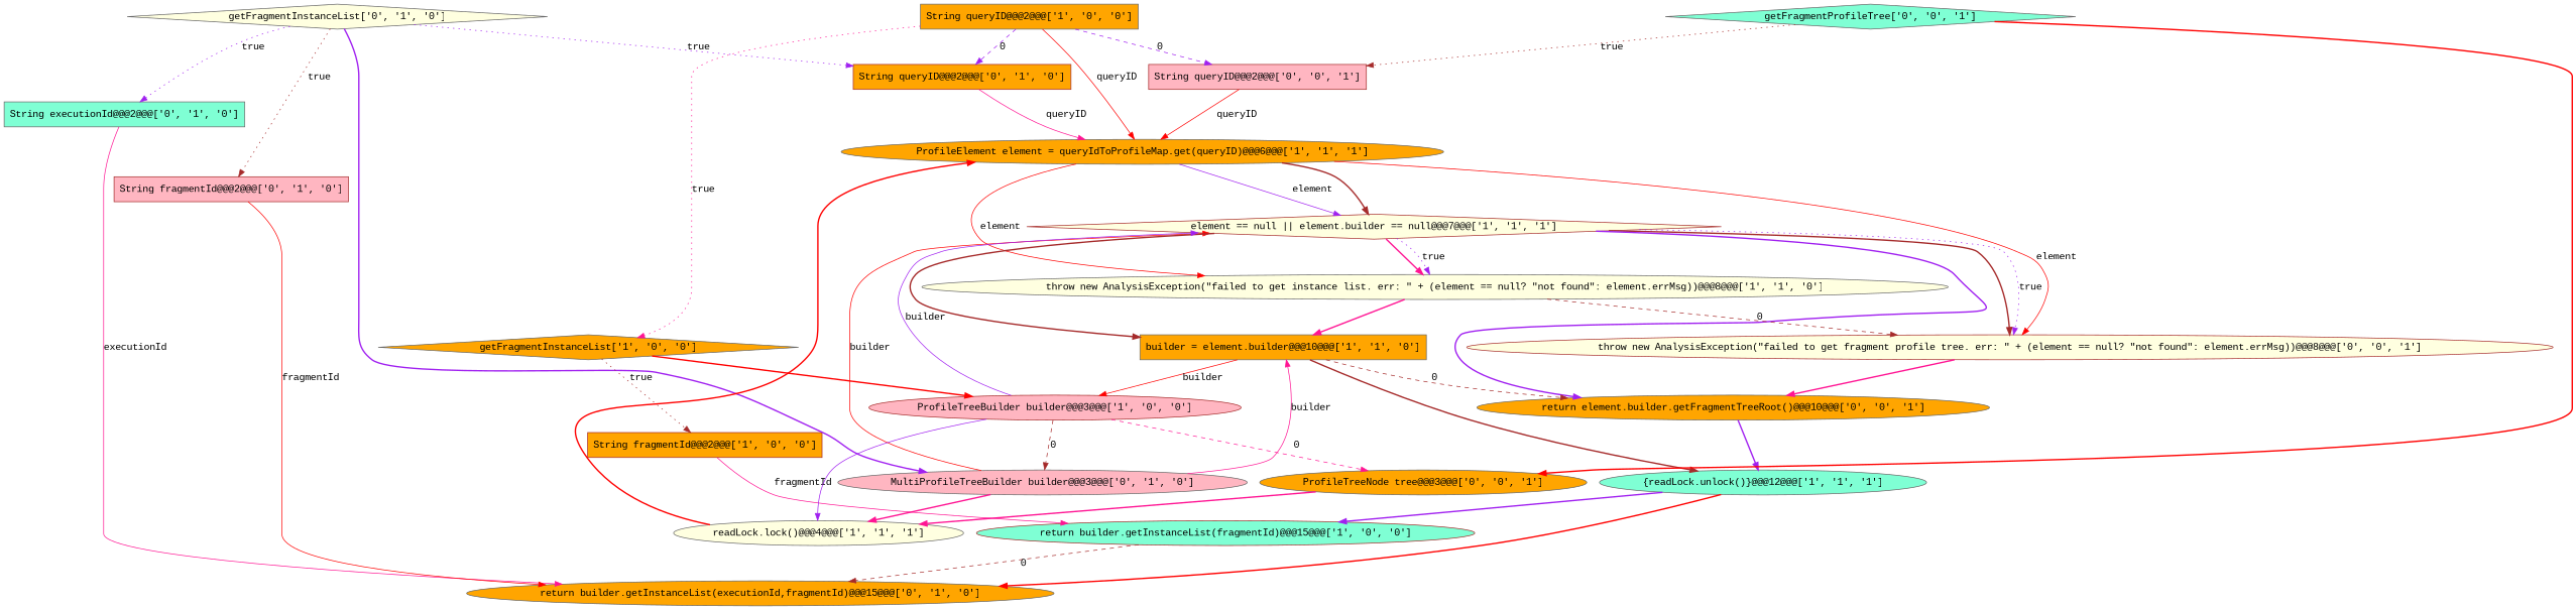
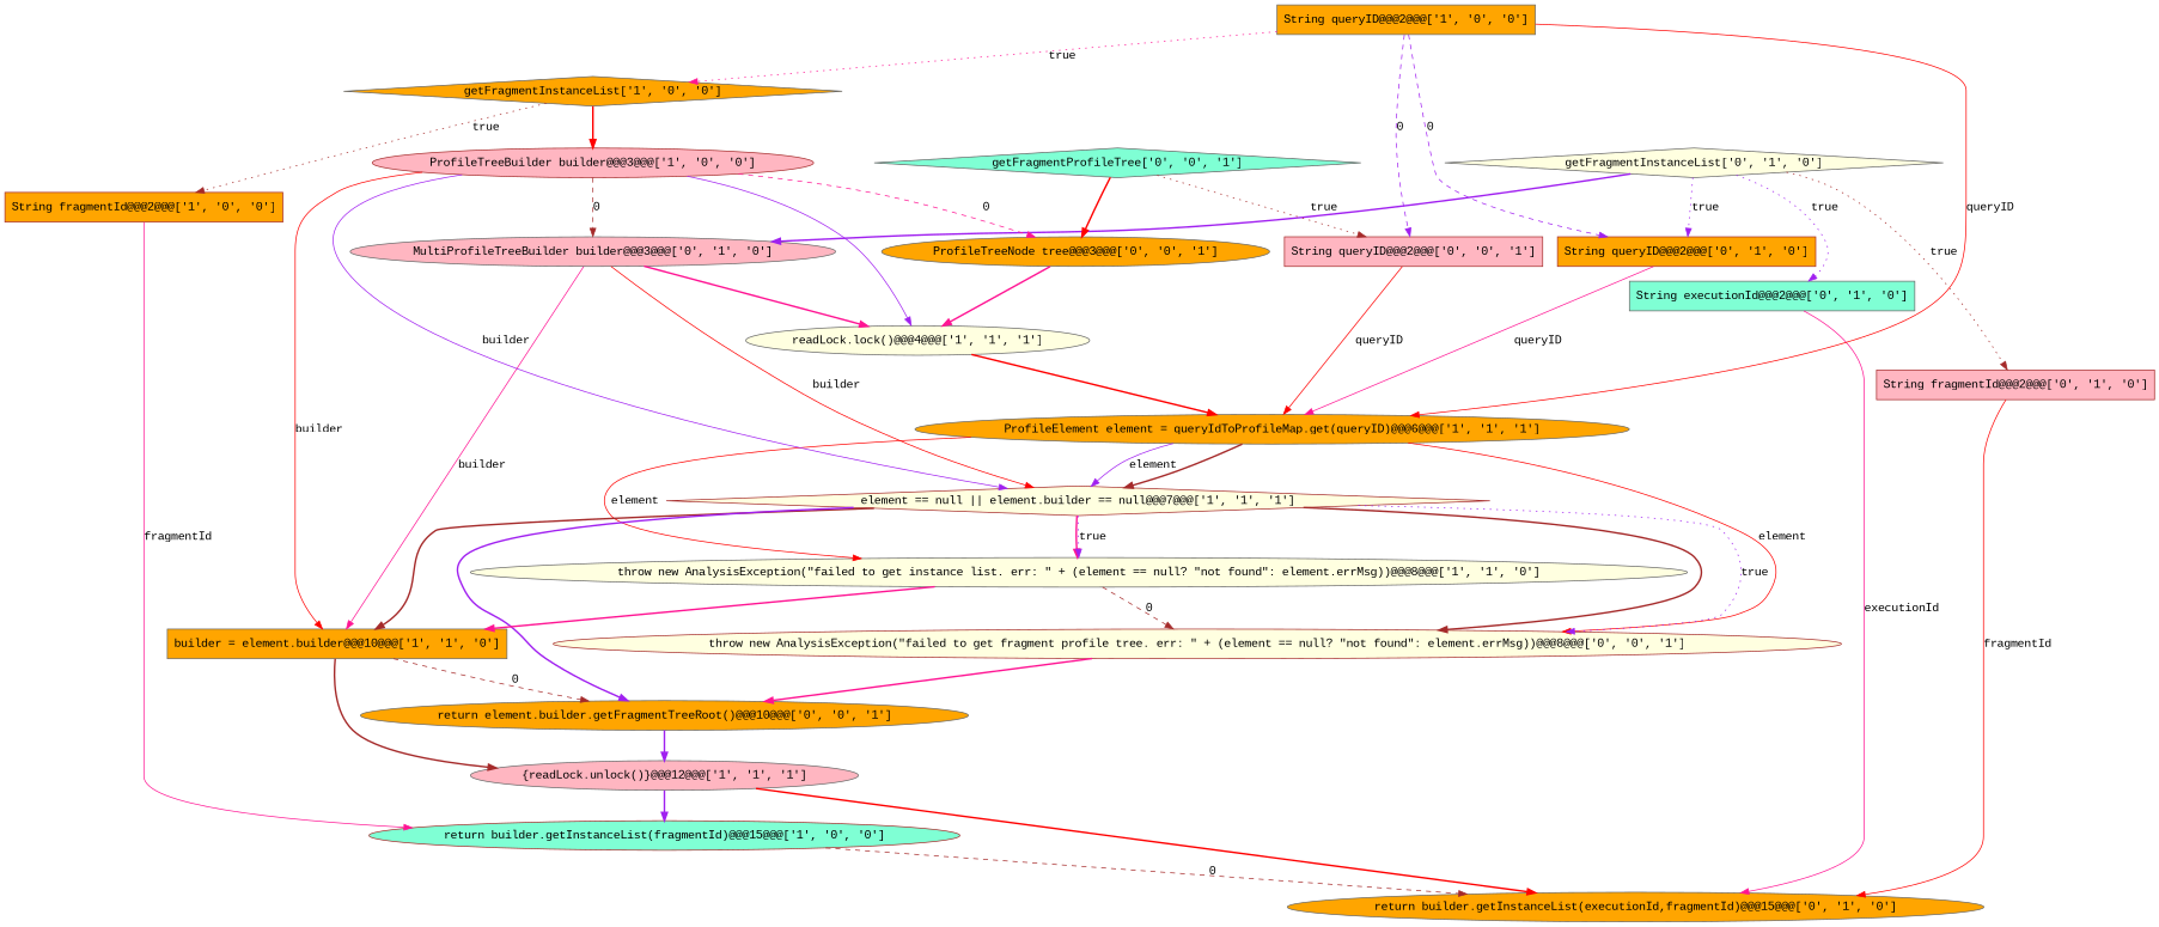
  digraph {
    fontname="Liberation Mono"
    node [color=gray40 fillcolor=orange fontname="Liberation Mono" shape=ellipse style=filled]
    edge [color=purple fontname="Liberation Mono" style=bold]
    n1 [color=brown label="String fragmentId@@@2@@@['1', '0', '0']" shape=box]
    n2 [color=brown fillcolor=aquamarine label="return builder.getInstanceList(fragmentId)@@@15@@@['1', '0', '0']"]
    n3 [label="return builder.getInstanceList(executionId,fragmentId)@@@15@@@['0', '1', '0']"]
    n4 [fillcolor=lightyellow label="getFragmentInstanceList['0', '1', '0']" shape=diamond]
    n5 [color=brown label="String queryID@@@2@@@['0', '1', '0']" shape=box]
    n6 [fillcolor=lightpink label="MultiProfileTreeBuilder builder@@@3@@@['0', '1', '0']"]
    n7 [fillcolor=aquamarine label="String executionId@@@2@@@['0', '1', '0']" shape=box]
    n8 [color=brown fillcolor=lightpink label="String fragmentId@@@2@@@['0', '1', '0']" shape=box]
    n9 [label="ProfileElement element = queryIdToProfileMap.get(queryID)@@@6@@@['1', '1', '1']"]
    n10 [color=brown fillcolor=lightyellow label="element == null || element.builder == null@@@7@@@['1', '1', '1']" shape=diamond]
    n11 [fillcolor=lightyellow label="readLock.lock()@@@4@@@['1', '1', '1']"]
    n12 [label="builder = element.builder@@@10@@@['1', '1', '0']" shape=box]
    n13 [color=brown fillcolor=lightyellow label="throw new AnalysisException(\"failed to get fragment profile tree. err: \" + (element == null? \"not found\": element.errMsg))@@@8@@@['0', '0', '1']"]
    n14 [fillcolor=lightyellow label="throw new AnalysisException(\"failed to get instance list. err: \" + (element == null? \"not found\": element.errMsg))@@@8@@@['1', '1', '0']"]
    n15 [label="return element.builder.getFragmentTreeRoot()@@@10@@@['0', '0', '1']"]
    n16 [color=brown fillcolor=lightpink label="ProfileTreeBuilder builder@@@3@@@['1', '0', '0']"]
    n17 [label="ProfileTreeNode tree@@@3@@@['0', '0', '1']"]
-   n18 [fillcolor=aquamarine label="{readLock.unlock()}@@@12@@@['1', '1', '1']"]
+   n18 [fillcolor=lightpink label="{readLock.unlock()}@@@12@@@['1', '1', '1']"]
    n19 [fillcolor=aquamarine label="getFragmentProfileTree['0', '0', '1']" shape=diamond]
    n20 [color=brown fillcolor=lightpink label="String queryID@@@2@@@['0', '0', '1']" shape=box]
    n21 [label="getFragmentInstanceList['1', '0', '0']" shape=diamond]
    n22 [label="String queryID@@@2@@@['1', '0', '0']" shape=box]
    n1 -> n2 [color=deeppink label=fragmentId style=solid]
    n2 -> n3 [color=brown label=0 style=dashed]
    n4 -> n5 [label=true style=dotted]
    n4 -> n6
    n4 -> n7 [label=true style=dotted]
    n4 -> n8 [color=brown label=true style=dotted]
    n5 -> n9 [color=deeppink label=queryID style=solid]
    n6 -> n10 [color=red label=builder style=solid]
    n6 -> n11 [color=deeppink]
    n6 -> n12 [color=deeppink label=builder style=solid]
    n7 -> n3 [color=deeppink label=executionId style=solid]
    n8 -> n3 [color=red label=fragmentId style=solid]
    n9 -> n10 [label=element style=solid]
    n9 -> n10 [color=brown]
    n9 -> n13 [color=red label=element style=solid]
    n9 -> n14 [color=red label=element style=solid]
    n10 -> n12 [color=brown]
    n10 -> n13 [label=true style=dotted]
    n10 -> n13 [color=brown]
    n10 -> n14 [color=deeppink]
    n10 -> n14 [label=true style=dotted]
    n10 -> n15
    n11 -> n9 [color=red]
    n12 -> n15 [color=brown label=0 style=dashed]
    n12 -> n18 [color=brown]
    n13 -> n15 [color=deeppink]
    n14 -> n12 [color=deeppink]
    n14 -> n13 [color=brown label=0 style=dashed]
    n15 -> n18
    n16 -> n6 [color=brown label=0 style=dashed]
    n16 -> n10 [label=builder style=solid]
    n16 -> n11 [style=solid]
-   n12 -> n16 [color=red label=builder style=solid]
+   n16 -> n12 [color=red label=builder style=solid]
    n16 -> n17 [color=deeppink label=0 style=dashed]
    n17 -> n11 [color=deeppink]
    n18 -> n2
    n18 -> n3 [color=red]
    n19 -> n17 [color=red]
    n19 -> n20 [color=brown label=true style=dotted]
    n20 -> n9 [color=red label=queryID style=solid]
    n21 -> n1 [color=brown label=true style=dotted]
    n21 -> n16 [color=red]
    n22 -> n5 [label=0 style=dashed]
    n22 -> n9 [color=red label=queryID style=solid]
    n22 -> n20 [label=0 style=dashed]
    n22 -> n21 [color=deeppink label=true style=dotted]
  }
